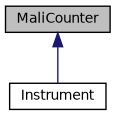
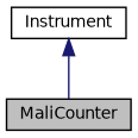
  digraph {
    node [color=black fontname=Helvetica fontsize=10 shape=record style=filled]
    n1 [fillcolor=grey75 fontcolor=black height=0.2 label=MaliCounter width=0.4]
    n2 [fillcolor=white height=0.2 label=Instrument width=0.4]
-   n1 -> n2 [color=midnightblue dir=back fontname=Helvetica fontsize=10 labelfontname=Helvetica labelfontsize=10 style=solid]
+   n2 -> n1 [color=midnightblue dir=back fontname=Helvetica fontsize=10 labelfontname=Helvetica labelfontsize=10 style=solid]
  }
